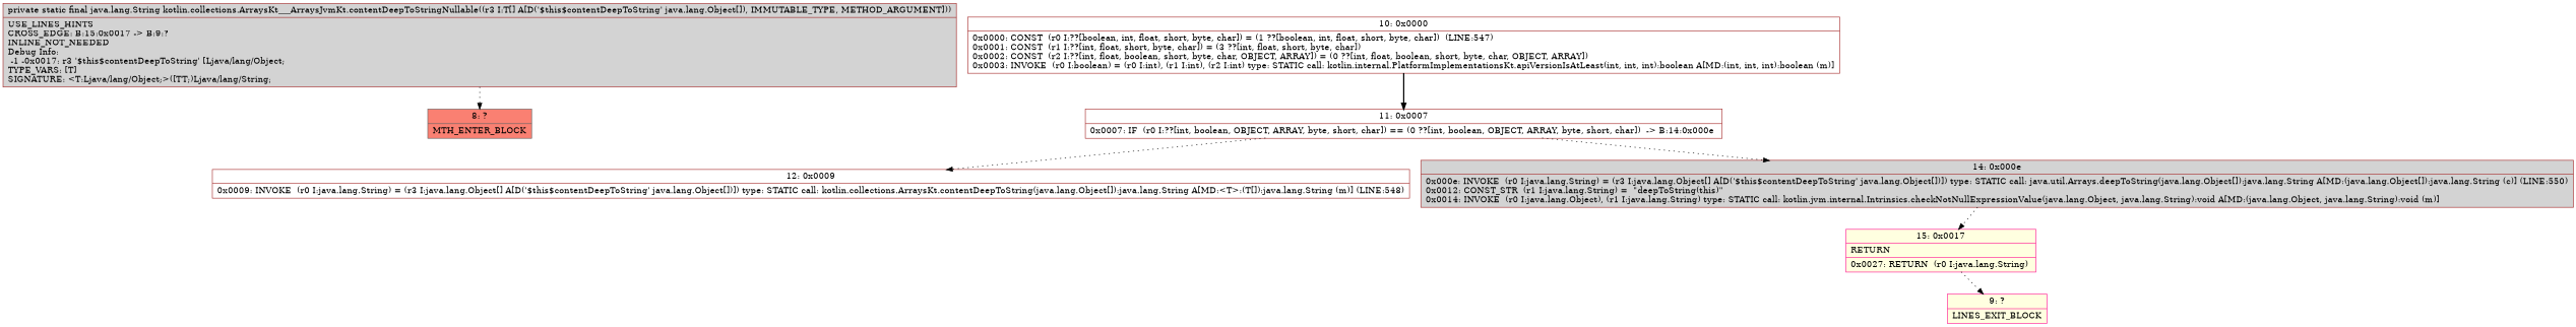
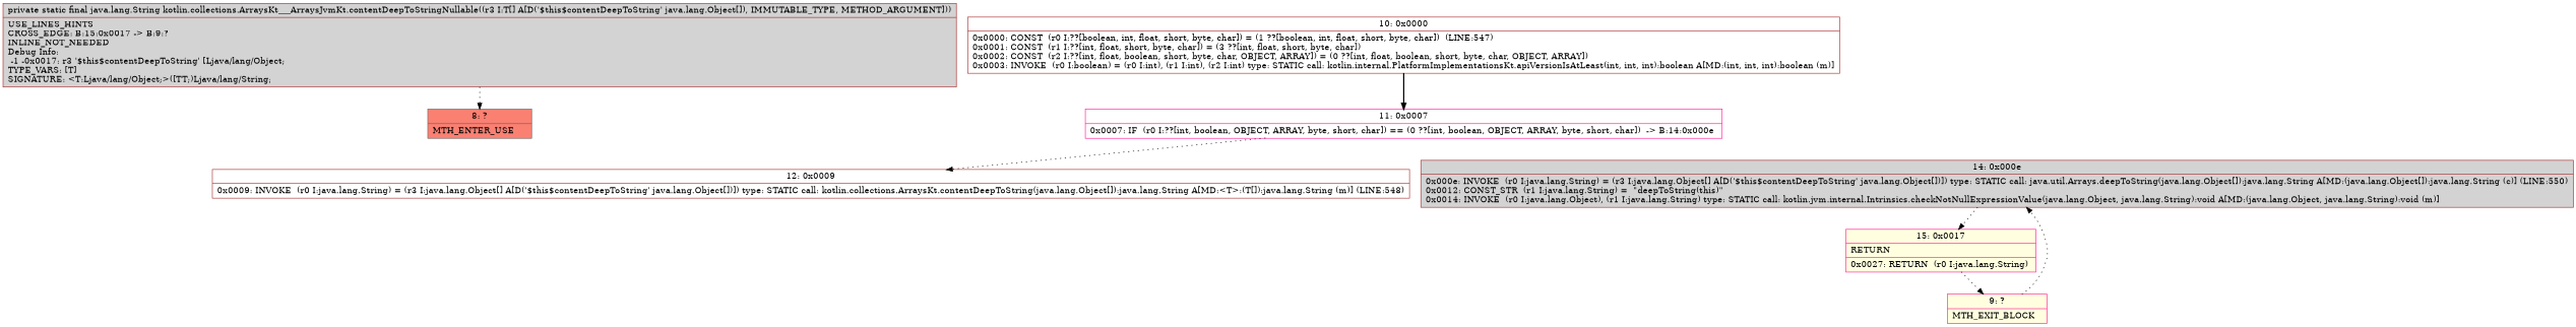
  digraph {
    node [color=brown fillcolor=white shape=record style=filled]
    edge [style=dotted]
-   n1 [color=gray40 fillcolor=salmon label="{8\:\ ?|MTH_ENTER_BLOCK\l}"]
+   n1 [color=gray40 fillcolor=salmon label="{8\:\ ?|MTH_ENTER_USE\l}"]
    n2 [label="{10\:\ 0x0000|0x0000: CONST  (r0 I:??[boolean, int, float, short, byte, char]) = (1 ??[boolean, int, float, short, byte, char])  (LINE:547)\l0x0001: CONST  (r1 I:??[int, float, short, byte, char]) = (3 ??[int, float, short, byte, char]) \l0x0002: CONST  (r2 I:??[int, float, boolean, short, byte, char, OBJECT, ARRAY]) = (0 ??[int, float, boolean, short, byte, char, OBJECT, ARRAY]) \l0x0003: INVOKE  (r0 I:boolean) = (r0 I:int), (r1 I:int), (r2 I:int) type: STATIC call: kotlin.internal.PlatformImplementationsKt.apiVersionIsAtLeast(int, int, int):boolean A[MD:(int, int, int):boolean (m)]\l}"]
-   n3 [label="{11\:\ 0x0007|0x0007: IF  (r0 I:??[int, boolean, OBJECT, ARRAY, byte, short, char]) == (0 ??[int, boolean, OBJECT, ARRAY, byte, short, char])  \-\> B:14:0x000e \l}"]
+   n3 [color=deeppink label="{11\:\ 0x0007|0x0007: IF  (r0 I:??[int, boolean, OBJECT, ARRAY, byte, short, char]) == (0 ??[int, boolean, OBJECT, ARRAY, byte, short, char])  \-\> B:14:0x000e \l}"]
    n4 [label="{12\:\ 0x0009|0x0009: INVOKE  (r0 I:java.lang.String) = (r3 I:java.lang.Object[] A[D('$this$contentDeepToString' java.lang.Object[])]) type: STATIC call: kotlin.collections.ArraysKt.contentDeepToString(java.lang.Object[]):java.lang.String A[MD:\<T\>:(T[]):java.lang.String (m)] (LINE:548)\l}"]
    n5 [fillcolor=lightgrey label="{14\:\ 0x000e|0x000e: INVOKE  (r0 I:java.lang.String) = (r3 I:java.lang.Object[] A[D('$this$contentDeepToString' java.lang.Object[])]) type: STATIC call: java.util.Arrays.deepToString(java.lang.Object[]):java.lang.String A[MD:(java.lang.Object[]):java.lang.String (c)] (LINE:550)\l0x0012: CONST_STR  (r1 I:java.lang.String) =  \"deepToString(this)\" \l0x0014: INVOKE  (r0 I:java.lang.Object), (r1 I:java.lang.String) type: STATIC call: kotlin.jvm.internal.Intrinsics.checkNotNullExpressionValue(java.lang.Object, java.lang.String):void A[MD:(java.lang.Object, java.lang.String):void (m)]\l}"]
    n6 [color=deeppink fillcolor=lightyellow label="{15\:\ 0x0017|RETURN\l|0x0027: RETURN  (r0 I:java.lang.String) \l}"]
-   n7 [color=deeppink fillcolor=lightyellow label="{9\:\ ?|LINES_EXIT_BLOCK\l}"]
+   n7 [color=deeppink fillcolor=lightyellow label="{9\:\ ?|MTH_EXIT_BLOCK\l}"]
    n8 [fillcolor=lightgrey label="{private static final java.lang.String kotlin.collections.ArraysKt___ArraysJvmKt.contentDeepToStringNullable((r3 I:T[] A[D('$this$contentDeepToString' java.lang.Object[]), IMMUTABLE_TYPE, METHOD_ARGUMENT]))  | USE_LINES_HINTS\lCROSS_EDGE: B:15:0x0017 \-\> B:9:?\lINLINE_NOT_NEEDED\lDebug Info:\l  \-1 \-0x0017: r3 '$this$contentDeepToString' [Ljava\/lang\/Object;\lTYPE_VARS: [T]\lSIGNATURE: \<T:Ljava\/lang\/Object;\>([TT;)Ljava\/lang\/String;\l}"]
    n2 -> n3 [style=bold]
    n3 -> n4
-   n3 -> n5
+   n7 -> n5
    n5 -> n6
    n6 -> n7
    n8 -> n1
  }
